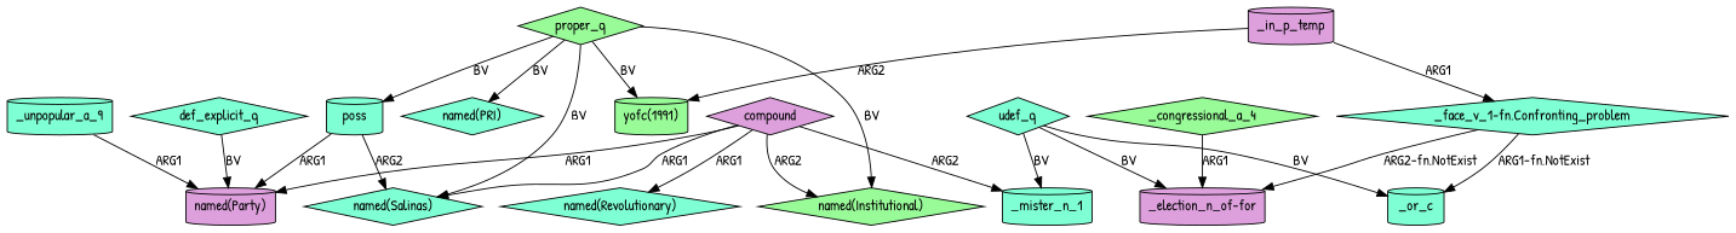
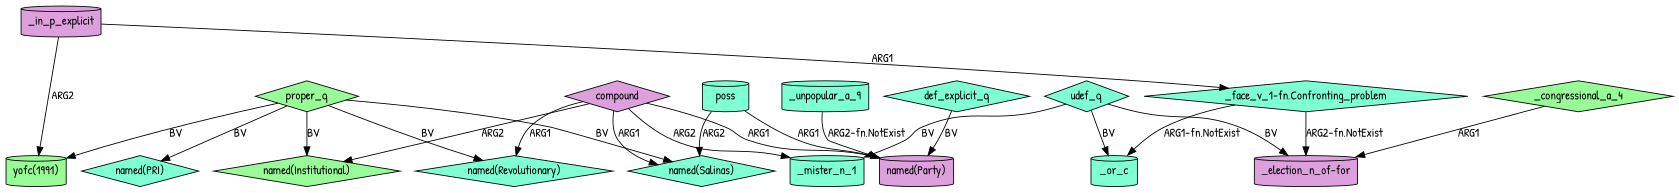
  digraph {
    fontname="Patrick Hand"
    node [fillcolor=aquamarine fontname="Patrick Hand" shape=diamond style=filled]
    edge [fontname="Patrick Hand"]
    n1 [label=_unpopular_a_9 shape=cylinder]
    "named(Party)" [fillcolor=plum shape=cylinder]
    _or_c [shape=cylinder]
    "_face_v_1-fn.Confronting_problem"
    "_election_n_of-for" [fillcolor=plum shape=cylinder]
    udef_q
    _mister_n_1 [shape=cylinder]
    poss [shape=cylinder]
    "named(Salinas)"
    proper_q [fillcolor=palegreen]
    "yofc(1991)" [fillcolor=palegreen shape=cylinder]
    "named(Institutional)" [fillcolor=palegreen]
    "named(PRI)"
    "named(Revolutionary)"
    compound [fillcolor=plum]
    n16 [fillcolor=palegreen label=_congressional_a_4]
    def_explicit_q
-   _in_p_temp [fillcolor=plum shape=cylinder]
-   n1 -> "named(Party)" [label=ARG1]
+   _in_p_temp [fillcolor=plum shape=cylinder label=_in_p_explicit]
+   n1 -> "named(Party)" [label="ARG2-fn.NotExist"]
    "_face_v_1-fn.Confronting_problem" -> _or_c [label="ARG1-fn.NotExist"]
    "_face_v_1-fn.Confronting_problem" -> "_election_n_of-for" [label="ARG2-fn.NotExist"]
    udef_q -> _or_c [label=BV]
    udef_q -> "_election_n_of-for" [label=BV]
    udef_q -> _mister_n_1 [label=BV]
    poss -> "named(Party)" [label=ARG1]
    poss -> "named(Salinas)" [label=ARG2]
    proper_q -> "named(Salinas)" [label=BV]
    proper_q -> "yofc(1991)" [label=BV]
    proper_q -> "named(Institutional)" [label=BV]
    proper_q -> "named(PRI)" [label=BV]
-   proper_q -> poss [label=BV]
+   proper_q -> "named(Revolutionary)" [label=BV]
    compound -> "named(Party)" [label=ARG1]
    compound -> _mister_n_1 [label=ARG2]
    compound -> "named(Salinas)" [label=ARG1]
    compound -> "named(Institutional)" [label=ARG2]
    compound -> "named(Revolutionary)" [label=ARG1]
    n16 -> "_election_n_of-for" [label=ARG1]
    def_explicit_q -> "named(Party)" [label=BV]
    _in_p_temp -> "_face_v_1-fn.Confronting_problem" [label=ARG1]
    _in_p_temp -> "yofc(1991)" [label=ARG2]
  }
